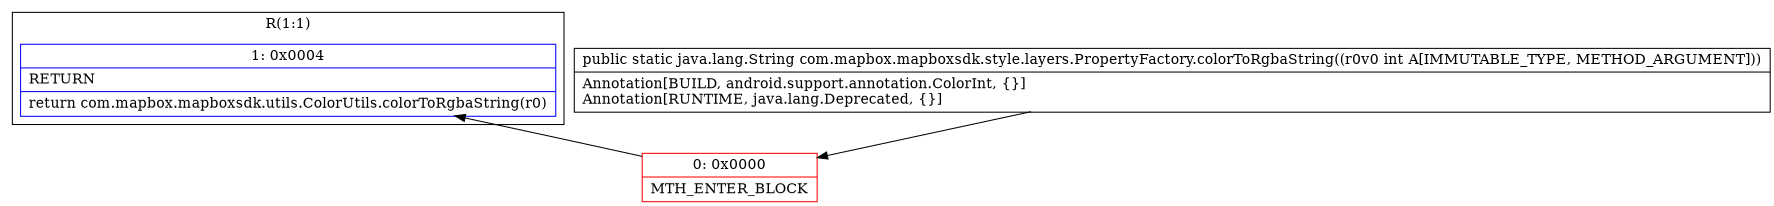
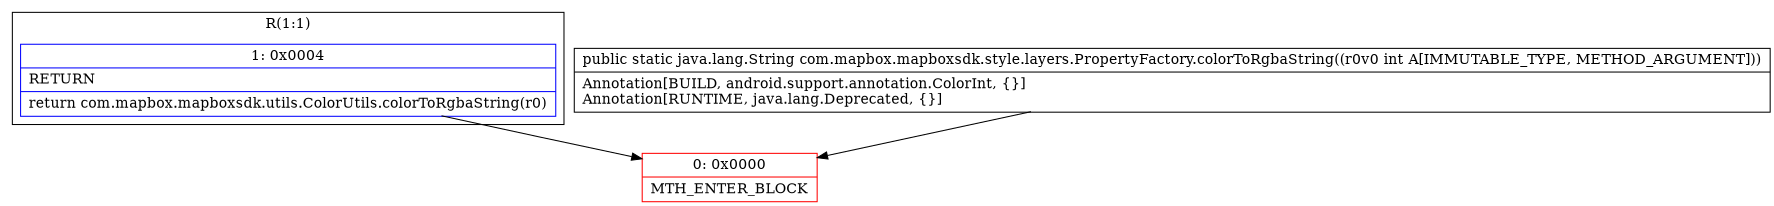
  digraph {
    node [shape=record]
    n1 [color=blue label="{1\:\ 0x0004|RETURN\l|return com.mapbox.mapboxsdk.utils.ColorUtils.colorToRgbaString(r0)\l}"]
    n2 [color=red label="{0\:\ 0x0000|MTH_ENTER_BLOCK\l}"]
    n3 [label="{public static java.lang.String com.mapbox.mapboxsdk.style.layers.PropertyFactory.colorToRgbaString((r0v0 int A[IMMUTABLE_TYPE, METHOD_ARGUMENT]))  | Annotation[BUILD, android.support.annotation.ColorInt, \{\}]\lAnnotation[RUNTIME, java.lang.Deprecated, \{\}]\l}"]
    subgraph cluster_1 {
      label="R(1:1)"
      n1
    }
-   n2 -> n1
+   n1 -> n2
    n3 -> n2
  }
